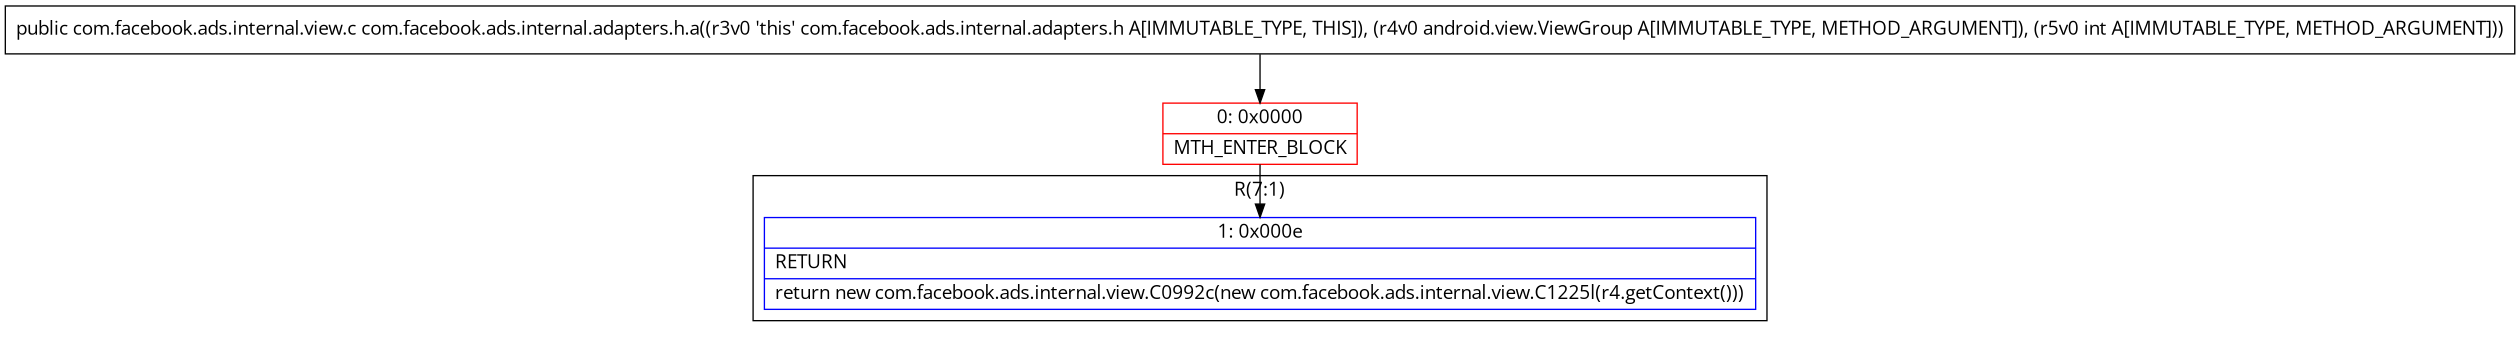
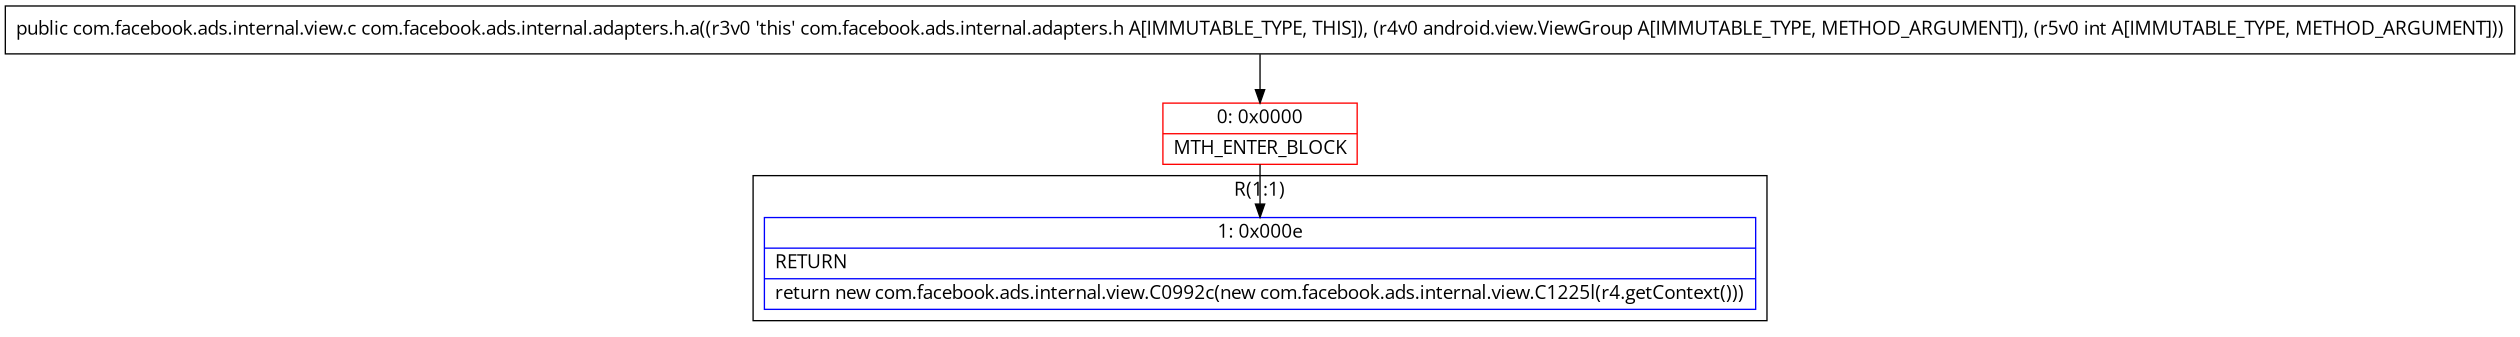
  digraph {
    fontname="Open Sans"
    node [shape=record fontname="Open Sans"]
    edge [fontname="Open Sans"]
    n1 [color=blue label="{1\:\ 0x000e|RETURN\l|return new com.facebook.ads.internal.view.C0992c(new com.facebook.ads.internal.view.C1225l(r4.getContext()))\l}"]
    n2 [color=red label="{0\:\ 0x0000|MTH_ENTER_BLOCK\l}"]
    n3 [label="{public com.facebook.ads.internal.view.c com.facebook.ads.internal.adapters.h.a((r3v0 'this' com.facebook.ads.internal.adapters.h A[IMMUTABLE_TYPE, THIS]), (r4v0 android.view.ViewGroup A[IMMUTABLE_TYPE, METHOD_ARGUMENT]), (r5v0 int A[IMMUTABLE_TYPE, METHOD_ARGUMENT])) }"]
    subgraph cluster_1 {
-     label="R(7:1)"
+     label="R(1:1)"
      n1
    }
    n2 -> n1
    n3 -> n2
  }
